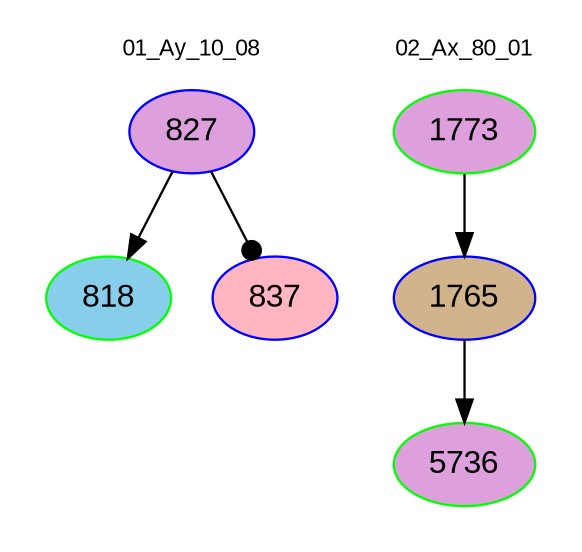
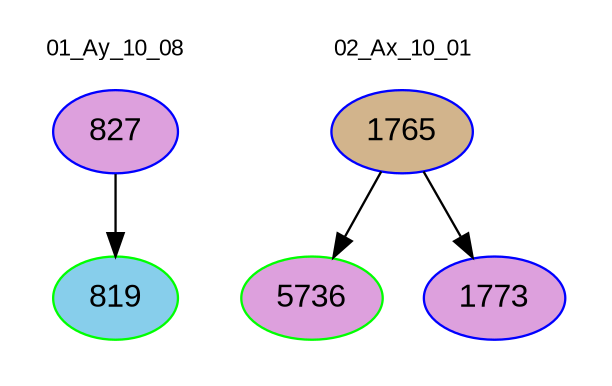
  digraph {
    fontname="Liberation Sans"
    node [color=blue fillcolor=plum fontname="Liberation Sans" style=filled]
    edge [arrowhead=normal color=black fontname="Liberation Sans"]
    n1 [label=827]
-   n2 [color=green fillcolor=skyblue label=818]
-   n3 [fillcolor=lightpink label=837]
+   n2 [color=green fillcolor=skyblue label=819]
    n4 [fillcolor=tan label=1765]
    n5 [color=green label=5736]
-   n6 [color=green label=1773]
+   n6 [label=1773]
    subgraph cluster_1 {
      color=white
      fontsize=10
      label="01_Ay_10_08"
      n1
      n2
-     n3
    }
    subgraph cluster_2 {
      color=white
      fontsize=10
-     label="02_Ax_80_01"
+     label="02_Ax_10_01"
      n4
      n5
      n6
    }
    n1 -> n2
-   n1 -> n3 [arrowhead=dot]
    n4 -> n5
-   n6 -> n4
+   n4 -> n6
  }
